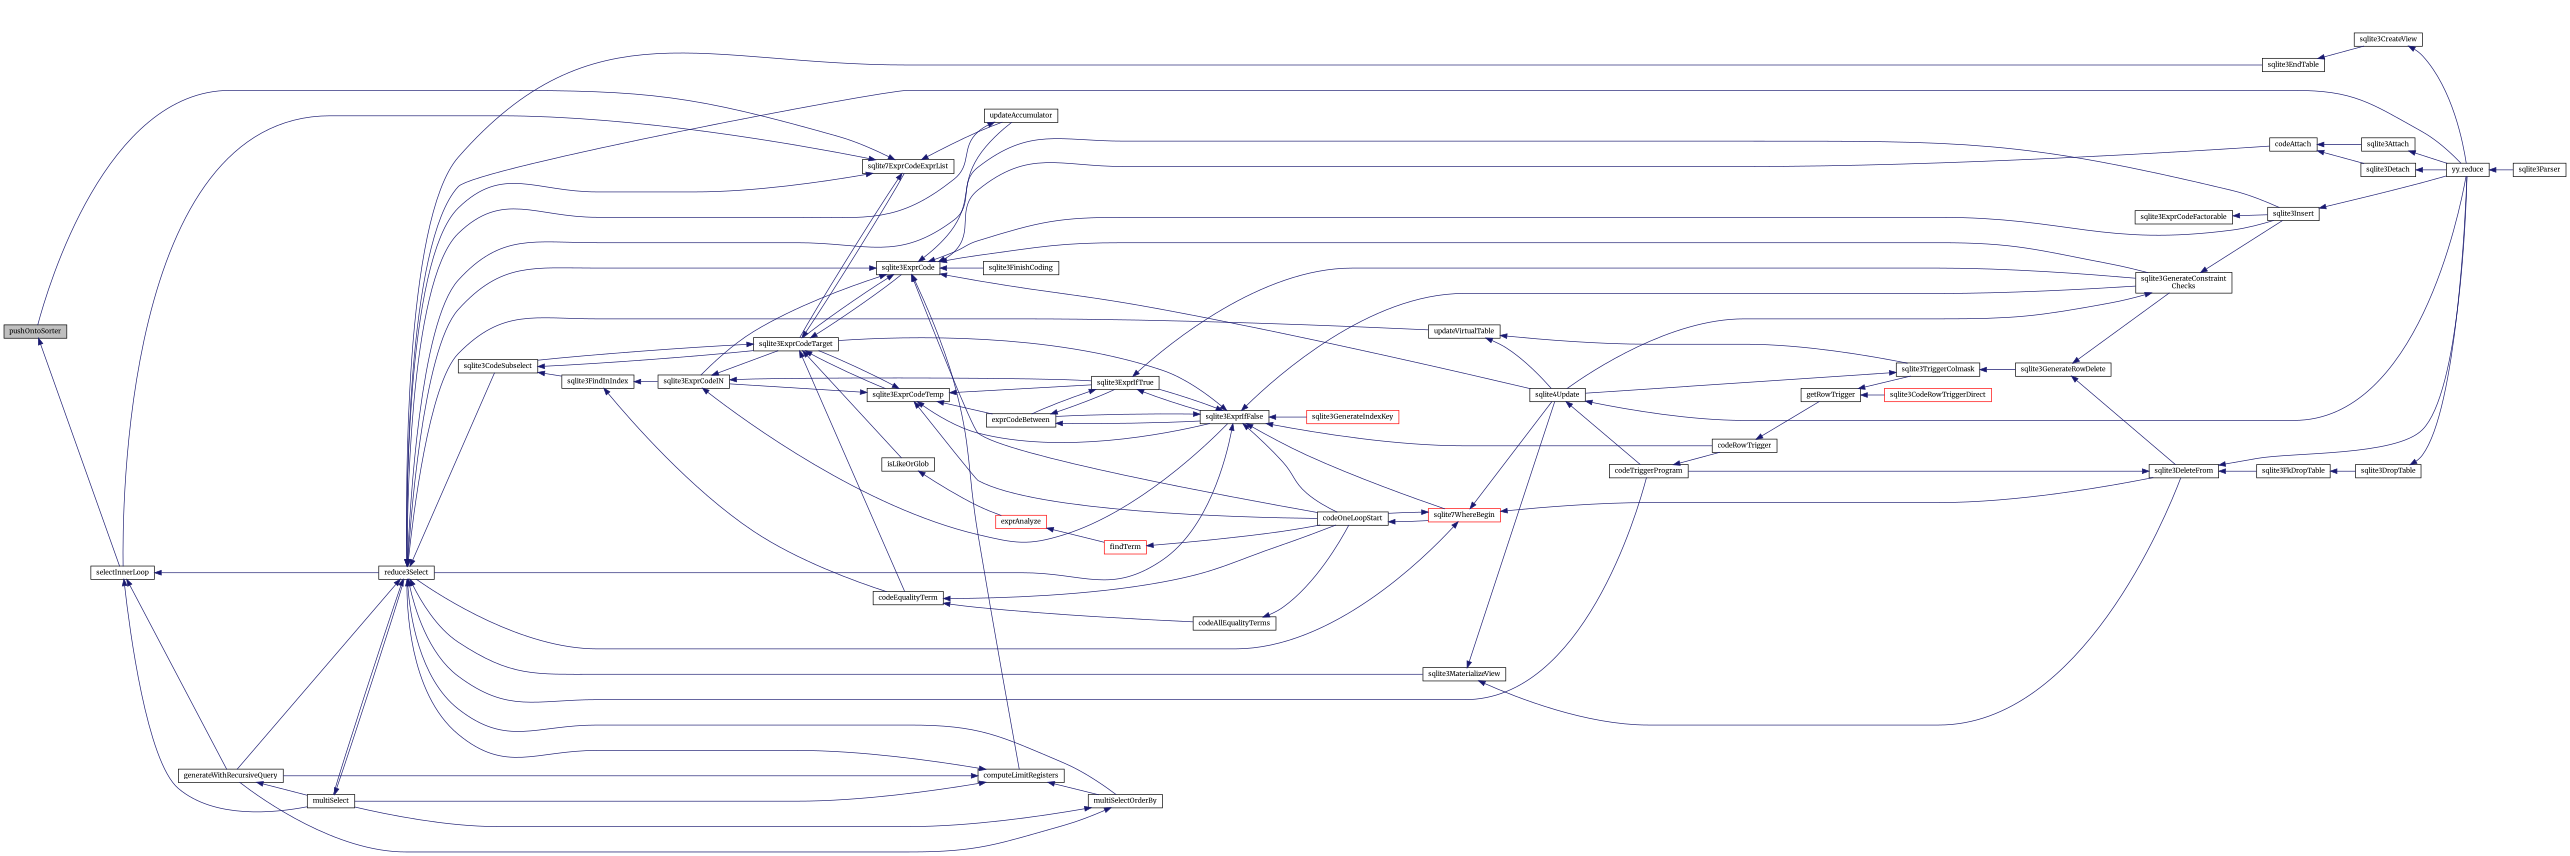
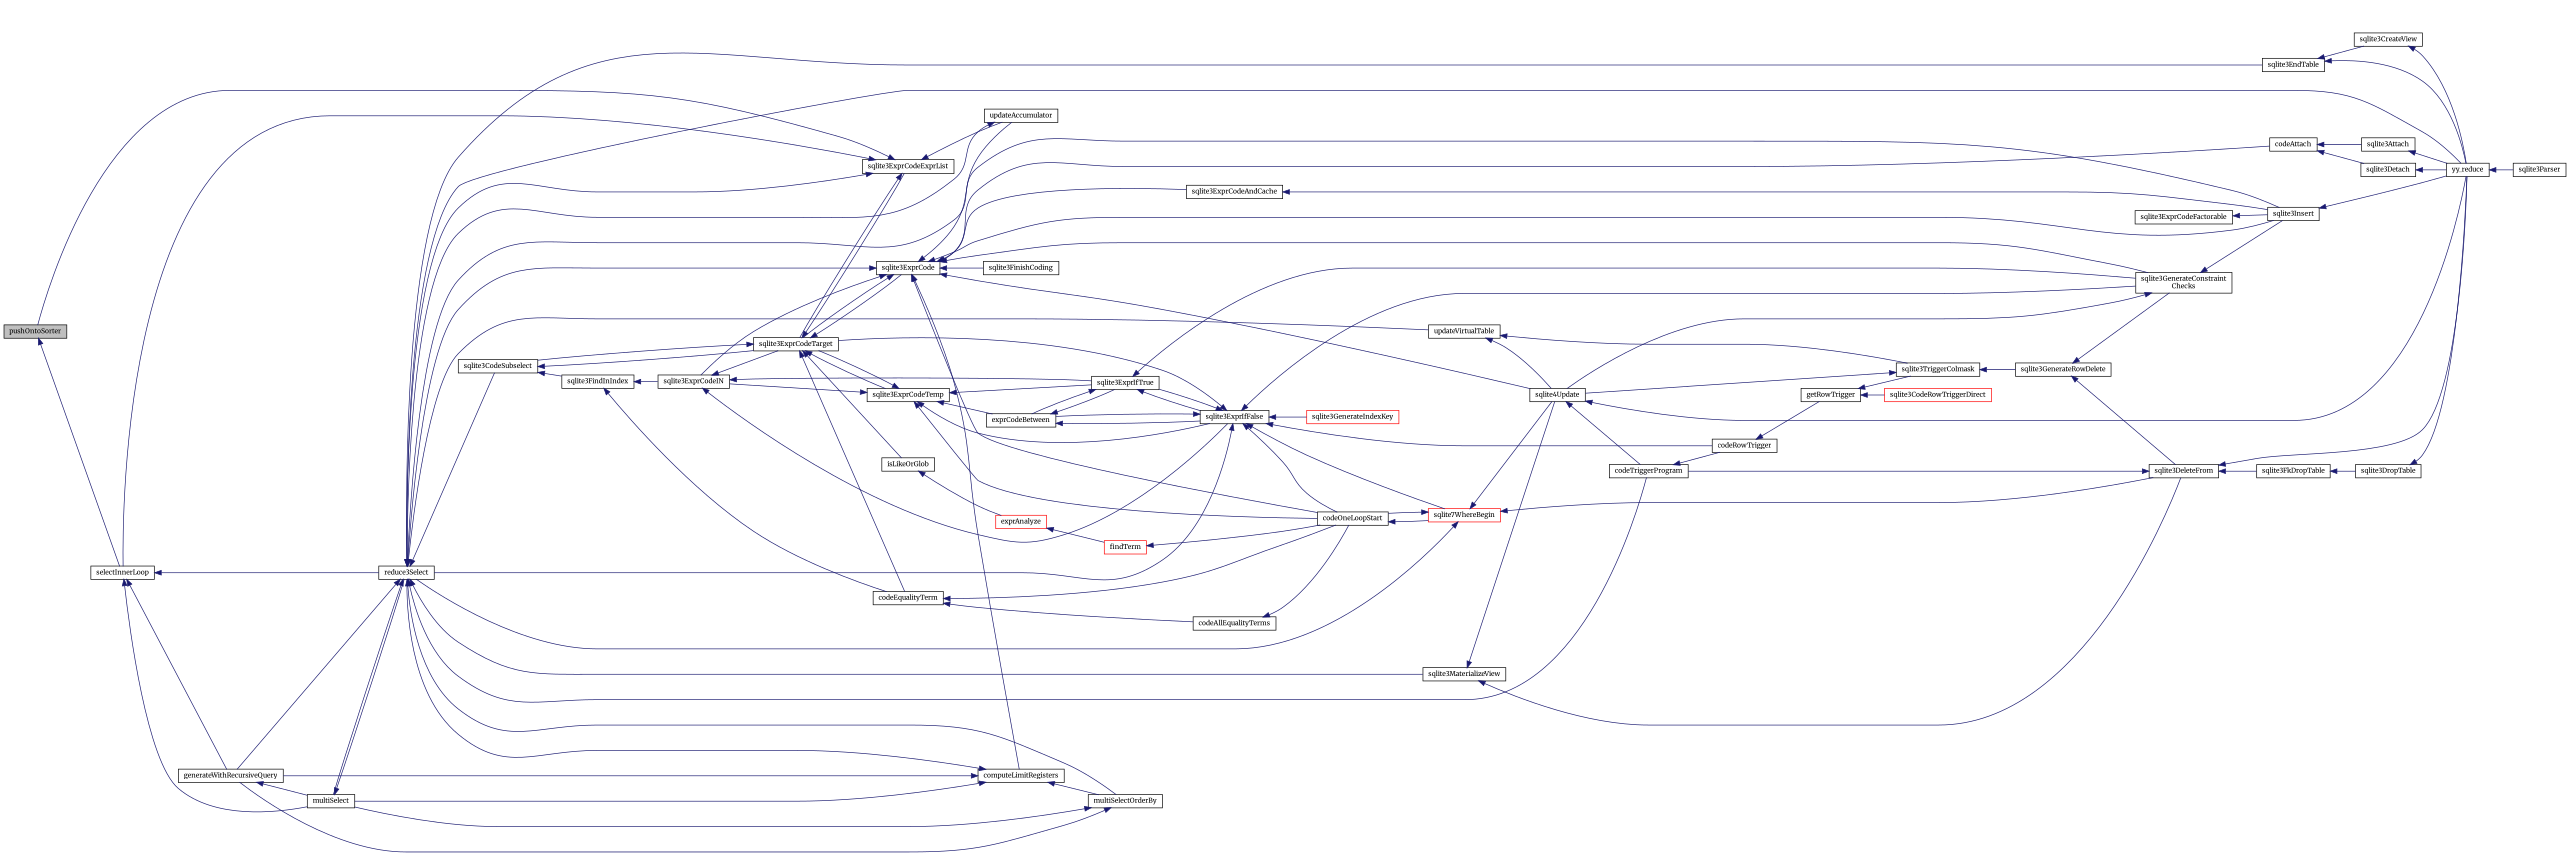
  digraph {
    fontname=Merriweather
    rankdir=LR
    node [color=black fillcolor=white fontname=Merriweather fontsize=10 shape=record style=filled]
    edge [color=midnightblue dir=back fontname=Merriweather fontsize=10 labelfontname=FreeSans labelfontsize=10 style=solid]
    n1 [fillcolor=grey75 fontcolor=black height=0.2 label=pushOntoSorter width=0.4]
    n2 [height=0.2 label=selectInnerLoop width=0.4]
    n3 [height=0.2 label=generateWithRecursiveQuery width=0.4]
    n4 [height=0.2 label=multiSelect width=0.4]
    n5 [height=0.2 label=reduce3Select width=0.4]
    n6 [height=0.2 label=sqlite3CodeSubselect width=0.4]
    n7 [height=0.2 label=sqlite3Insert width=0.4]
    n8 [height=0.2 label=codeTriggerProgram width=0.4]
    n9 [height=0.2 label=yy_reduce width=0.4]
    n10 [height=0.2 label=multiSelectOrderBy width=0.4]
    n11 [height=0.2 label=sqlite3EndTable width=0.4]
    n12 [height=0.2 label=sqlite3MaterializeView width=0.4]
    n13 [height=0.2 label=updateVirtualTable width=0.4]
    n14 [height=0.2 label=sqlite3FindInIndex width=0.4]
    n15 [height=0.2 label=sqlite3ExprCodeTarget width=0.4]
    n16 [height=0.2 label=codeRowTrigger width=0.4]
    n17 [height=0.2 label=sqlite3Parser width=0.4]
    n18 [height=0.2 label=sqlite3CreateView width=0.4]
    n19 [height=0.2 label=sqlite4Update width=0.4]
    n20 [height=0.2 label=sqlite3DeleteFrom width=0.4]
    n21 [height=0.2 label=sqlite3TriggerColmask width=0.4]
    n22 [height=0.2 label=sqlite3ExprCodeIN width=0.4]
    n23 [height=0.2 label=codeEqualityTerm width=0.4]
    n24 [height=0.2 label=sqlite3ExprCodeTemp width=0.4]
    n25 [height=0.2 label=sqlite3ExprCode width=0.4]
-   n26 [height=0.2 label=sqlite7ExprCodeExprList width=0.4]
+   n26 [height=0.2 label=sqlite3ExprCodeExprList width=0.4]
    n27 [height=0.2 label=isLikeOrGlob width=0.4]
    n28 [height=0.2 label=sqlite3ExprIfTrue width=0.4]
    n29 [height=0.2 label=sqlite3ExprIfFalse width=0.4]
    n30 [height=0.2 label=codeOneLoopStart width=0.4]
    n31 [height=0.2 label=codeAllEqualityTerms width=0.4]
    n32 [height=0.2 label=exprCodeBetween width=0.4]
    n33 [height=0.2 label="sqlite3GenerateConstraint\lChecks" width=0.4]
    n34 [color=red height=0.2 label=sqlite3GenerateIndexKey width=0.4]
    n35 [color=red height=0.2 label=sqlite7WhereBegin width=0.4]
+   n36 [height=0.2 label=sqlite3ExprCodeAndCache width=0.4]
    n37 [height=0.2 label=codeAttach width=0.4]
    n38 [height=0.2 label=sqlite3FinishCoding width=0.4]
    n39 [height=0.2 label=computeLimitRegisters width=0.4]
    n40 [height=0.2 label=updateAccumulator width=0.4]
    n41 [color=red height=0.2 label=exprAnalyze width=0.4]
    n42 [height=0.2 label=getRowTrigger width=0.4]
    n43 [color=red height=0.2 label=sqlite3CodeRowTriggerDirect width=0.4]
    n44 [height=0.2 label=sqlite3GenerateRowDelete width=0.4]
    n45 [height=0.2 label=sqlite3FkDropTable width=0.4]
    n46 [height=0.2 label=sqlite3DropTable width=0.4]
    n47 [height=0.2 label=sqlite3ExprCodeFactorable width=0.4]
    n48 [height=0.2 label=sqlite3Detach width=0.4]
    n49 [height=0.2 label=sqlite3Attach width=0.4]
    n50 [color=red height=0.2 label=findTerm width=0.4]
    n1 -> n2
    n2 -> n3
    n2 -> n4
    n2 -> n5
    n3 -> n4
    n4 -> n5
    n5 -> n3
    n5 -> n4
    n5 -> n6
    n5 -> n7
    n5 -> n8
    n5 -> n9
    n5 -> n10
    n5 -> n11
    n5 -> n12
    n5 -> n13
    n6 -> n14
    n6 -> n15
    n7 -> n9
    n8 -> n16
    n9 -> n17
    n10 -> n3
    n10 -> n4
+   n11 -> n9
    n11 -> n18
    n12 -> n19
    n12 -> n20
    n13 -> n19
    n13 -> n21
    n14 -> n22
    n14 -> n23
    n15 -> n6
    n15 -> n23
    n15 -> n24
    n15 -> n25
    n15 -> n26
    n15 -> n27
    n16 -> n42
    n18 -> n9
    n19 -> n8
    n19 -> n9
    n20 -> n8
    n20 -> n9
    n20 -> n45
    n21 -> n19
    n21 -> n44
    n22 -> n15
    n22 -> n28
    n22 -> n29
    n23 -> n30
    n23 -> n31
    n24 -> n15
    n24 -> n22
    n24 -> n28
    n24 -> n29
    n24 -> n30
    n24 -> n32
    n25 -> n5
    n25 -> n7
    n25 -> n15
    n25 -> n19
    n25 -> n22
    n25 -> n30
    n25 -> n33
+   n25 -> n36
    n25 -> n37
    n25 -> n38
    n25 -> n39
    n25 -> n40
    n26 -> n1
    n26 -> n2
    n26 -> n5
    n26 -> n15
    n26 -> n40
    n27 -> n41
    n28 -> n29
    n28 -> n32
    n28 -> n33
    n29 -> n5
    n29 -> n15
    n29 -> n16
    n29 -> n28
    n29 -> n30
    n29 -> n32
    n29 -> n33
    n29 -> n34
    n29 -> n35
    n30 -> n35
    n31 -> n30
    n32 -> n28
    n32 -> n29
    n33 -> n7
    n33 -> n19
    n35 -> n5
    n35 -> n19
    n35 -> n20
    n35 -> n30
+   n36 -> n7
    n37 -> n48
    n37 -> n49
    n39 -> n3
    n39 -> n4
    n39 -> n5
    n39 -> n10
    n40 -> n5
    n41 -> n50
    n42 -> n21
    n42 -> n43
    n44 -> n20
    n44 -> n33
    n45 -> n46
    n46 -> n9
    n47 -> n7
    n48 -> n9
    n49 -> n9
    n50 -> n30
  }
